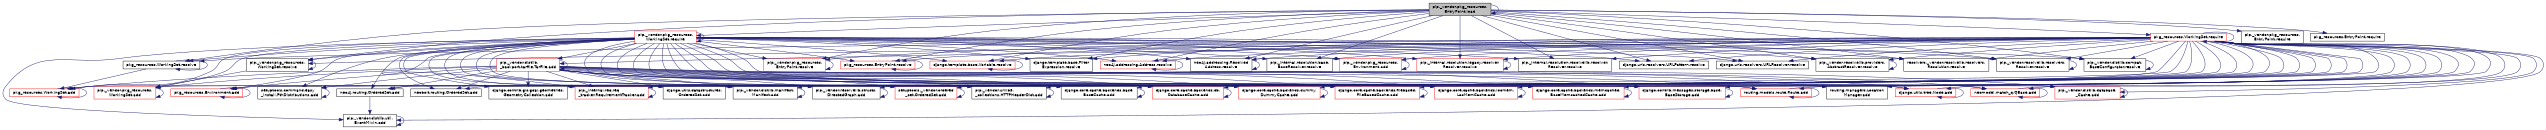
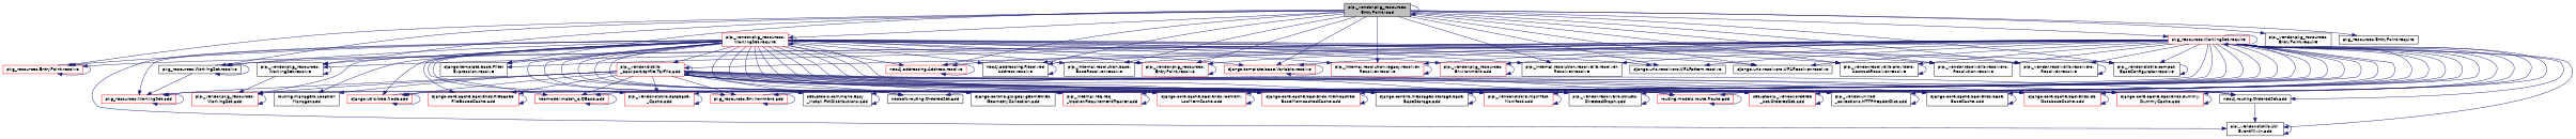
  digraph {
    rankdir=TB
    node [color=black fillcolor=white fontname=Helvetica fontsize=10 shape=record style=filled]
    edge [color=midnightblue fontname=Helvetica fontsize=10 labelfontname=Helvetica labelfontsize=10 style=solid]
    n1 [fillcolor=grey75 fontcolor=black height=0.2 label="pip._vendor.pkg_resources.\lEntryPoint.load" width=0.4]
    n2 [color=red height=0.2 label="pip._vendor.pkg_resources.\lWorkingSet.require" width=0.4]
    n3 [color=red height=0.2 label="pip._vendor.pkg_resources.\lEntryPoint.resolve" width=0.4]
    n4 [color=red height=0.2 label="pkg_resources.EntryPoint.resolve" width=0.4]
    n5 [color=red height=0.2 label="django.template.base.Variable.resolve" width=0.4]
    n6 [height=0.2 label="django.template.base.Filter\lExpression.resolve" width=0.4]
    n7 [color=red height=0.2 label="neo4j.addressing.Address.resolve" width=0.4]
    n8 [height=0.2 label="neo4j.addressing.Resolved\lAddress.resolve" width=0.4]
    n9 [height=0.2 label="pip._internal.resolution.base.\lBaseResolver.resolve" width=0.4]
    n10 [color=red height=0.2 label="pip._internal.resolution.legacy.resolver.\lResolver.resolve" width=0.4]
    n11 [height=0.2 label="pip._internal.resolution.resolvelib.resolver.\lResolver.resolve" width=0.4]
    n12 [height=0.2 label="django.urls.resolvers.URLPattern.resolve" width=0.4]
    n13 [height=0.2 label="django.urls.resolvers.URLResolver.resolve" width=0.4]
    n14 [height=0.2 label="pip._vendor.resolvelib.providers.\lAbstractResolver.resolve" width=0.4]
    n15 [height=0.2 label="pip._vendor.pkg_resources.\lWorkingSet.resolve" width=0.4]
    n16 [height=0.2 label="pkg_resources.WorkingSet.resolve" width=0.4]
-   n17 [height=0.2 label="resolvers._vendor.resolvelib.resolvers.\lResolution.resolve" width=0.4]
+   n17 [height=0.2 label="pip._vendor.resolvelib.resolvers.\lResolution.resolve" width=0.4]
    n18 [height=0.2 label="pip._vendor.resolvelib.resolvers.\lResolver.resolve" width=0.4]
    n19 [height=0.2 label="pip._vendor.distlib.compat.\lBaseConfigurator.resolve" width=0.4]
    n20 [color=red height=0.2 label="pkg_resources.WorkingSet.require" width=0.4]
    n21 [height=0.2 label="pip._vendor.pkg_resources.\lEntryPoint.require" width=0.4]
    n22 [height=0.2 label="pkg_resources.EntryPoint.require" width=0.4]
    n23 [height=0.2 label="routing.managers.Location\lManager.add" width=0.4]
    n24 [color=red height=0.2 label="django.utils.tree.Node.add" width=0.4]
    n25 [color=red height=0.2 label="neomodel.match_q.QBase.add" width=0.4]
    n26 [color=red height=0.2 label="pip._vendor.distlib.database.\l_Cache.add" width=0.4]
    n27 [color=red height=0.2 label="pip._vendor.pkg_resources.\lEnvironment.add" width=0.4]
    n28 [color=red height=0.2 label="pkg_resources.Environment.add" width=0.4]
    n29 [height=0.2 label="setuptools.command.easy\l_install.PthDistributions.add" width=0.4]
    n30 [color=red height=0.2 label="pip._vendor.pkg_resources.\lWorkingSet.add" width=0.4]
    n31 [color=red height=0.2 label="pkg_resources.WorkingSet.add" width=0.4]
    n32 [height=0.2 label="neo4j.routing.OrderedSet.add" width=0.4]
    n33 [height=0.2 label="neobolt.routing.OrderedSet.add" width=0.4]
    n34 [height=0.2 label="pip._vendor.distlib.util.\lEventMixin.add" width=0.4]
    n35 [height=0.2 label="django.contrib.gis.gdal.geometries.\lGeometryCollection.add" width=0.4]
    n36 [color=red height=0.2 label="pip._internal.req.req\l_tracker.RequirementTracker.add" width=0.4]
-   n37 [height=0.2 label="django.utils.datastructures.\lOrderedSet.add" width=0.4]
-   n38 [height=0.2 label="pip._vendor.distlib.manifest.\lManifest.add" width=0.4]
+   n38 [color=red height=0.2 label="pip._vendor.distlib.manifest.\lManifest.add" width=0.4]
    n39 [height=0.2 label="pip._vendor.resolvelib.structs.\lDirectedGraph.add" width=0.4]
    n40 [color=red height=0.2 label="setuptools._vendor.ordered\l_set.OrderedSet.add" width=0.4]
    n41 [height=0.2 label="pip._vendor.urllib3.\l_collections.HTTPHeaderDict.add" width=0.4]
    n42 [height=0.2 label="django.core.cache.backends.base.\lBaseCache.add" width=0.4]
    n43 [color=red height=0.2 label="django.core.cache.backends.db.\lDatabaseCache.add" width=0.4]
    n44 [color=red height=0.2 label="django.core.cache.backends.dummy.\lDummyCache.add" width=0.4]
    n45 [color=red height=0.2 label="django.core.cache.backends.filebased.\lFileBasedCache.add" width=0.4]
    n46 [color=red height=0.2 label="django.core.cache.backends.locmem.\lLocMemCache.add" width=0.4]
    n47 [color=red height=0.2 label="django.core.cache.backends.memcached.\lBaseMemcachedCache.add" width=0.4]
-   n48 [color=red height=0.2 label="django.contrib.messages.storage.base.\lBaseStorage.add" width=0.4]
+   n48 [height=0.2 label="django.contrib.messages.storage.base.\lBaseStorage.add" width=0.4]
    n49 [color=red height=0.2 label="routing.models.route.Route.add" width=0.4]
    n50 [color=red height=0.2 label="pip._vendor.distlib.\l_backport.tarfile.TarFile.add" width=0.4]
    n1 -> n1
    n1 -> n2
    n1 -> n3
    n1 -> n4
    n1 -> n5
    n1 -> n6
    n1 -> n7
    n1 -> n8
    n1 -> n9
    n1 -> n10
    n1 -> n11
    n1 -> n12
    n1 -> n13
    n1 -> n14
    n1 -> n15
    n1 -> n16
    n1 -> n17
    n1 -> n18
    n1 -> n19
    n1 -> n20
    n1 -> n21
    n1 -> n22
    n2 -> n2
    n2 -> n3
    n2 -> n4
    n2 -> n5
    n2 -> n6
    n2 -> n7
    n2 -> n8
    n2 -> n9
    n2 -> n10
    n2 -> n11
    n2 -> n12
    n2 -> n13
    n2 -> n14
    n2 -> n15
    n2 -> n16
    n2 -> n17
    n2 -> n18
    n2 -> n19
    n2 -> n23
    n2 -> n24
    n2 -> n25
    n2 -> n26
    n2 -> n27
    n2 -> n28
    n2 -> n29
    n2 -> n30
    n2 -> n31
    n2 -> n32
    n2 -> n33
    n2 -> n34
    n2 -> n35
    n2 -> n36
-   n2 -> n37
    n2 -> n38
    n2 -> n39
    n2 -> n40
    n2 -> n41
    n2 -> n42
    n2 -> n43
    n2 -> n44
    n2 -> n45
    n2 -> n46
    n2 -> n47
    n2 -> n48
    n2 -> n49
    n2 -> n50
    n3 -> n3
    n4 -> n4
    n5 -> n5
    n7 -> n7
    n8 -> n8
    n10 -> n10
    n14 -> n14
    n15 -> n15
    n15 -> n30
    n16 -> n16
    n16 -> n31
    n18 -> n18
    n19 -> n19
    n20 -> n3
    n20 -> n4
    n20 -> n5
    n20 -> n6
    n20 -> n7
    n20 -> n8
    n20 -> n9
    n20 -> n10
    n20 -> n11
    n20 -> n12
    n20 -> n13
    n20 -> n14
    n20 -> n15
    n20 -> n16
    n20 -> n17
    n20 -> n18
    n20 -> n19
    n20 -> n20
-   n20 -> n23
    n20 -> n24
    n20 -> n25
    n20 -> n26
    n20 -> n27
    n20 -> n28
    n20 -> n29
    n20 -> n30
    n20 -> n31
    n20 -> n32
    n20 -> n33
    n20 -> n34
    n20 -> n35
    n20 -> n36
-   n20 -> n37
    n20 -> n38
    n20 -> n39
    n20 -> n40
    n20 -> n41
    n20 -> n42
    n20 -> n43
    n20 -> n44
    n20 -> n45
    n20 -> n46
    n20 -> n47
    n20 -> n48
    n20 -> n49
    n20 -> n50
    n24 -> n24
    n25 -> n25
    n26 -> n26
    n27 -> n27
    n28 -> n28
    n29 -> n29
    n30 -> n30
    n31 -> n31
    n32 -> n34
    n34 -> n34
    n36 -> n36
    n38 -> n38
    n39 -> n39
    n40 -> n40
    n41 -> n41
    n42 -> n42
    n43 -> n43
    n44 -> n44
    n45 -> n45
    n46 -> n46
    n47 -> n47
    n48 -> n48
    n49 -> n49
    n50 -> n23
    n50 -> n24
    n50 -> n25
    n50 -> n26
    n50 -> n28
    n50 -> n29
    n50 -> n30
    n50 -> n31
    n50 -> n32
    n50 -> n33
    n50 -> n35
    n50 -> n36
-   n50 -> n37
    n50 -> n38
    n50 -> n39
    n50 -> n40
    n50 -> n41
    n50 -> n42
    n50 -> n43
    n50 -> n44
    n50 -> n45
    n50 -> n46
    n50 -> n47
    n50 -> n48
    n50 -> n49
    n50 -> n50
  }
